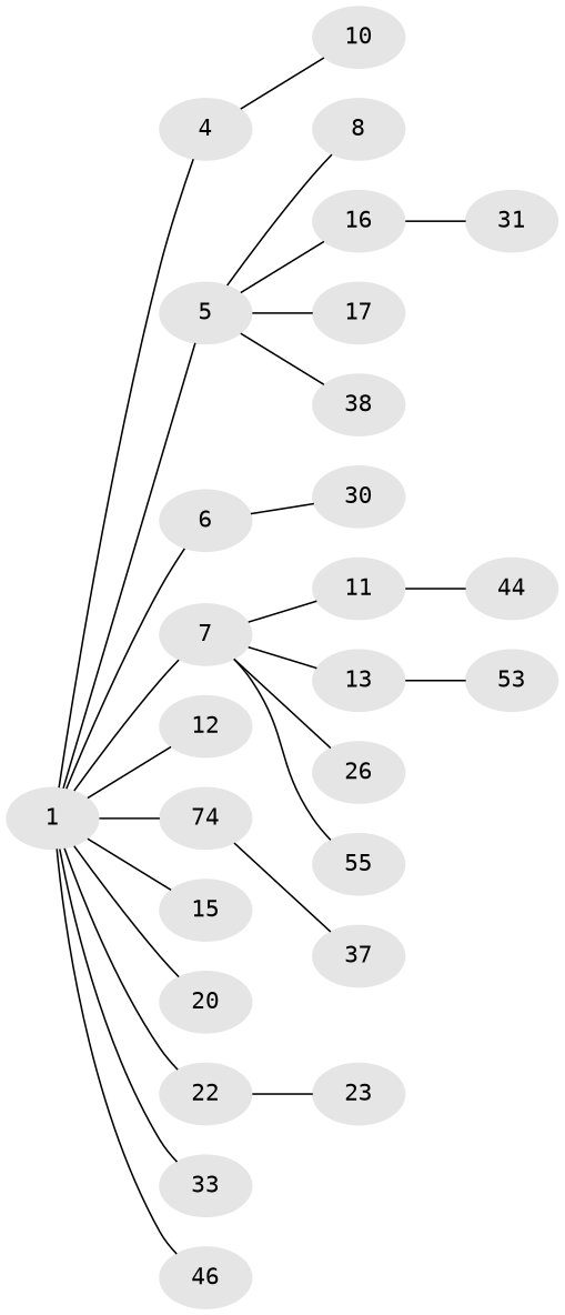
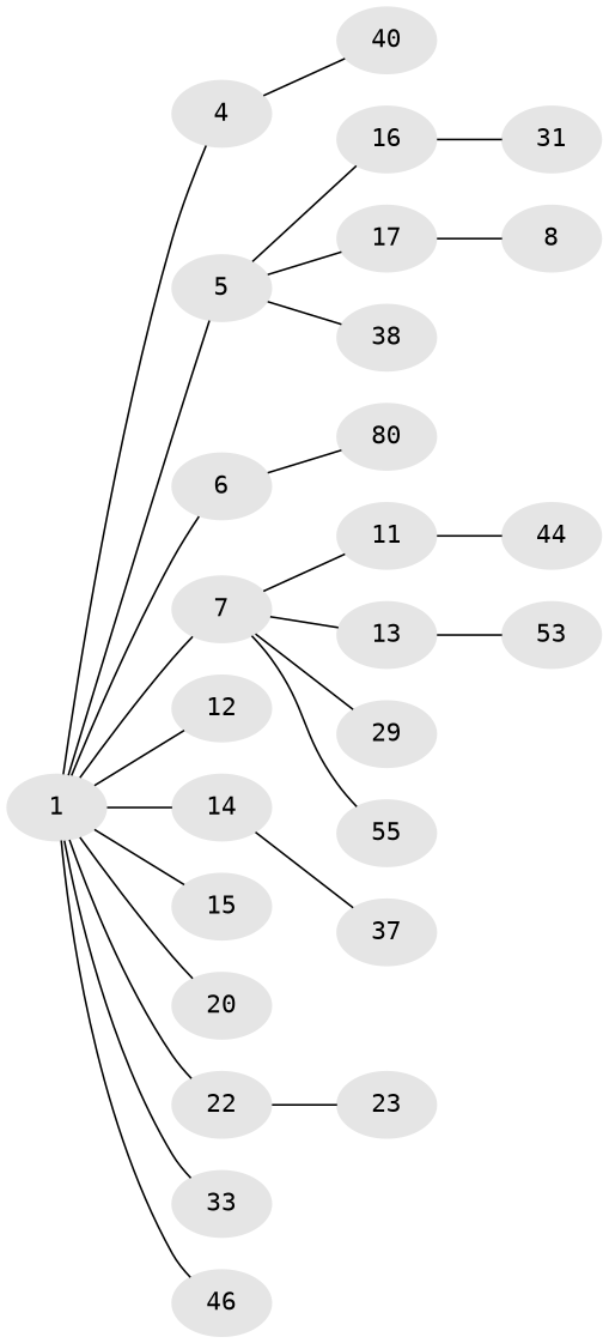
  graph {
    fontname="DejaVu Sans Mono"
    rankdir=LR
    node [color=gray90 fontname="DejaVu Sans Mono" style=filled]
    edge [fontname="DejaVu Sans Mono"]
    1 [super="+2+3"]
    4
    5
    6
    7 [super="+47+27+18"]
    12
-   14 [super="+21+44+49" label=74]
+   14 [super="+21+44+49"]
    15 [super="+35"]
    20 [super="+45"]
    22 [super="+25+42+33"]
    n11 [label=33]
    46
-   10
+   10 [label=40]
    8 [super="+29"]
    16 [super="+28"]
    17 [super="+50"]
    38
-   30
+   30 [label=80]
    11 [super="+41"]
    13 [super="+34+19+40"]
-   26
+   26 [label=29]
    55
    37 [super="+43"]
    23 [super="+39"]
    31
    n26 [label=44]
    53
    1 -- 4
    1 -- 5
    1 -- 6
    1 -- 7
    1 -- 12
    1 -- 14
    1 -- 15
    1 -- 20
    1 -- 22
    1 -- n11
    1 -- 46
    4 -- 10
-   5 -- 8
+   17 -- 8
    5 -- 16
    5 -- 17
    5 -- 38
    6 -- 30
    7 -- 11
    7 -- 13
    7 -- 26
    7 -- 55
    14 -- 37
    22 -- 23
    16 -- 31
    11 -- n26
    13 -- 53
  }
